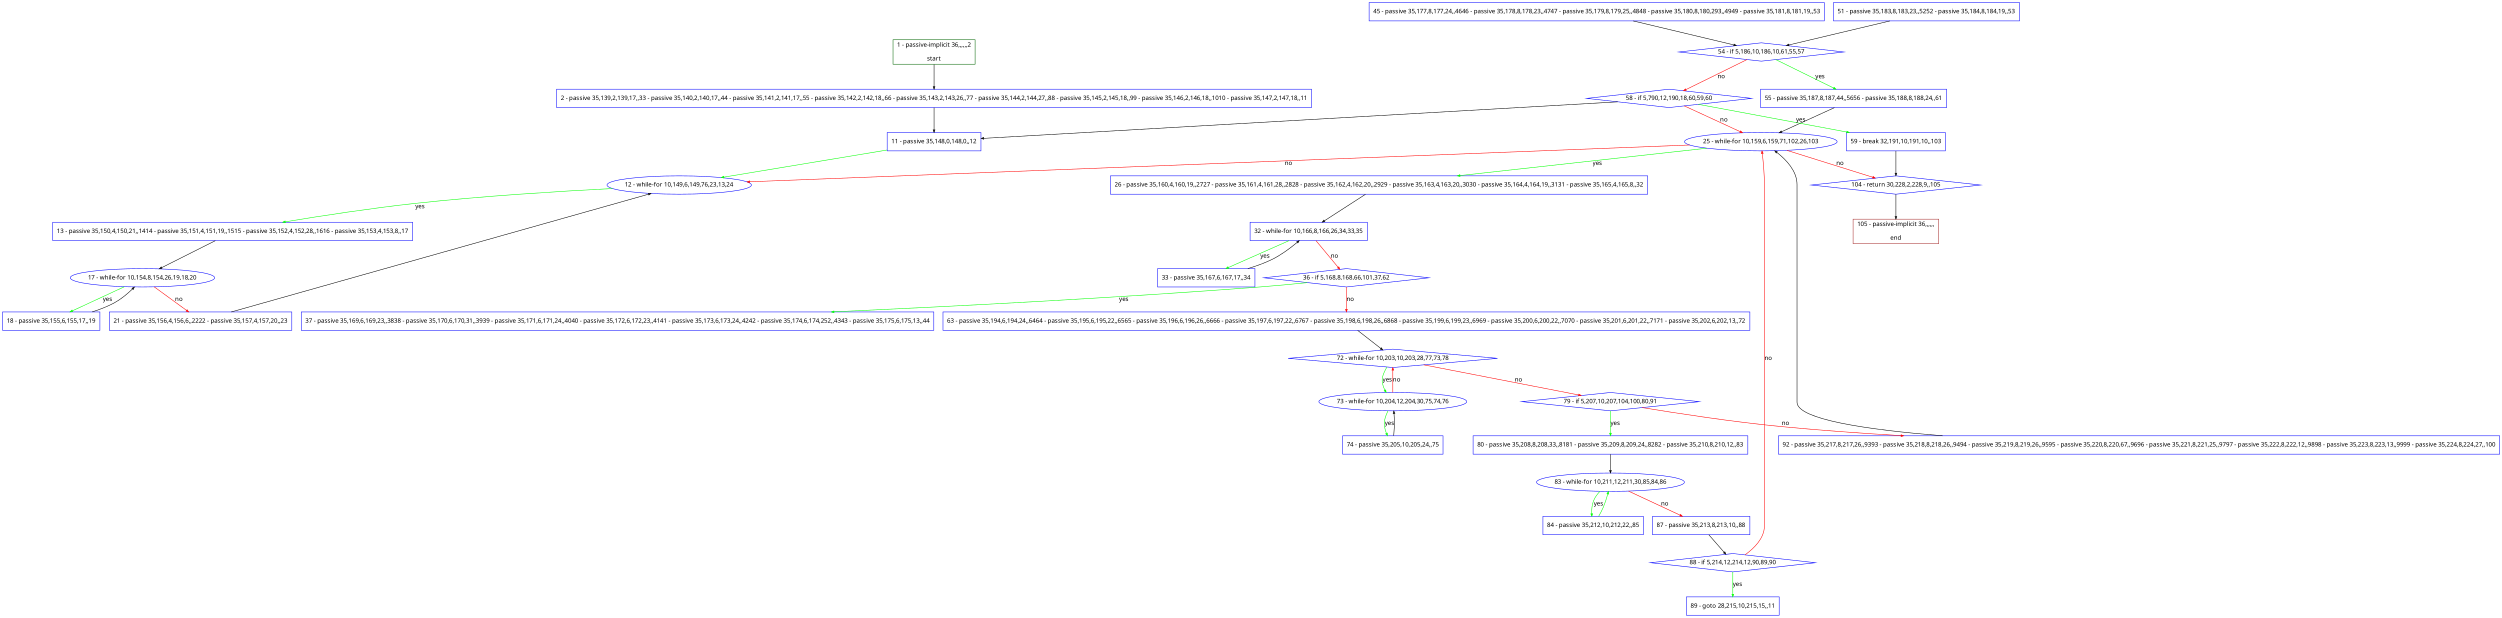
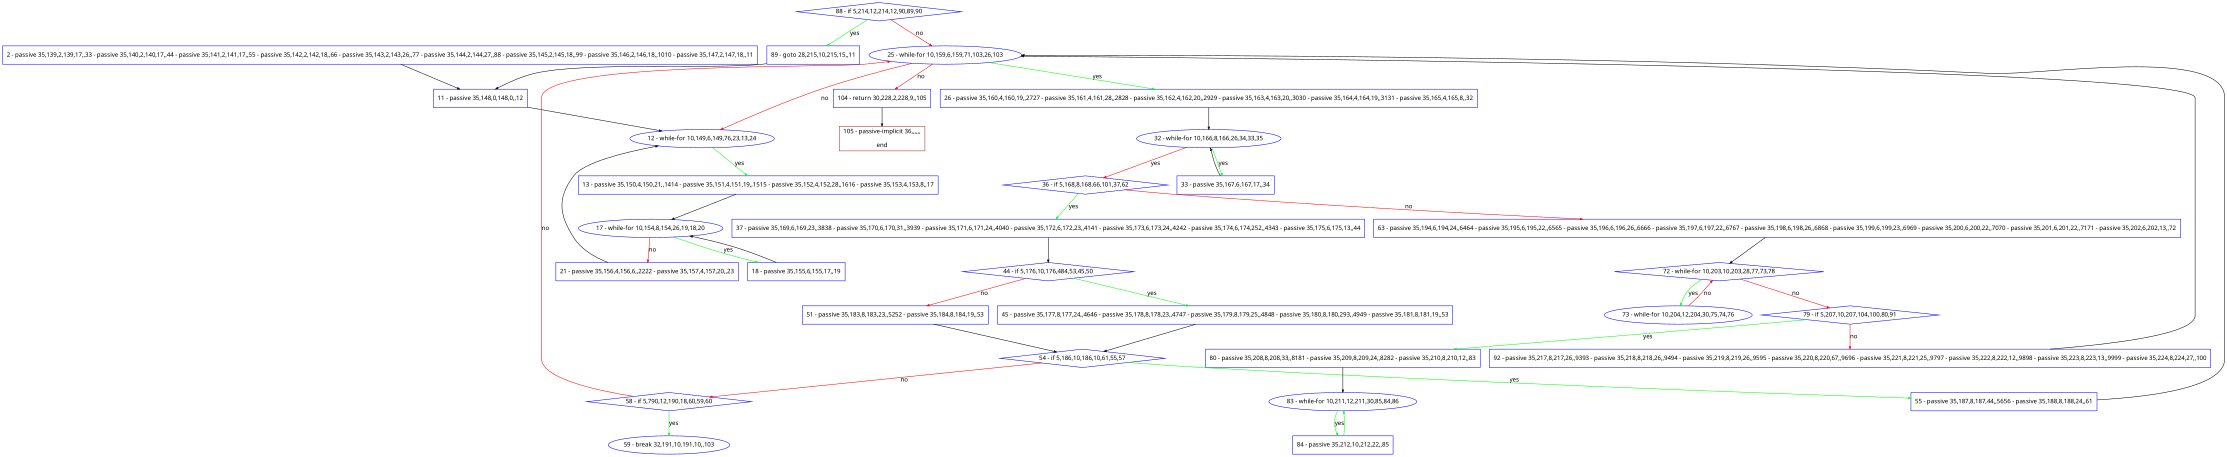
  digraph {
    bgcolor=white
    compound=true
    fillcolor="#FFFFCC"
    fontname="Noto Sans"
    fontsize=12
    pack=true
    packmode=clust
    style="rounded,filled"
    node [color="#0000ff" compound=true fillcolor="#ffffff" fixedsize=false fontname="Noto Sans" fontsize=12 node_initialized=no shape=box style=filled]
    edge [arrowhead=normal arrowsize=0.5 arrowtail=none color="#000000" compound=true dir=forward fontcolor=black fontname="Noto Sans" fontsize=12]
    n1 [label="2 - passive 35,139,2,139,17,,33 - passive 35,140,2,140,17,,44 - passive 35,141,2,141,17,,55 - passive 35,142,2,142,18,,66 - passive 35,143,2,143,26,,77 - passive 35,144,2,144,27,,88 - passive 35,145,2,145,18,,99 - passive 35,146,2,146,18,,1010 - passive 35,147,2,147,18,,11"]
    n2 [label="11 - passive 35,148,0,148,0,,12"]
    n3 [label="12 - while-for 10,149,6,149,76,23,13,24" shape=oval]
-   n4 [color="#006400" label="1 - passive-implicit 36,,,,,,2\n\nstart"]
    n5 [label="13 - passive 35,150,4,150,21,,1414 - passive 35,151,4,151,19,,1515 - passive 35,152,4,152,28,,1616 - passive 35,153,4,153,8,,17"]
    n6 [label="17 - while-for 10,154,8,154,26,19,18,20" shape=oval]
-   n7 [label="25 - while-for 10,159,6,159,71,102,26,103" shape=oval]
+   n7 [label="25 - while-for 10,159,6,159,71,103,26,103" shape=oval]
    n8 [label="26 - passive 35,160,4,160,19,,2727 - passive 35,161,4,161,28,,2828 - passive 35,162,4,162,20,,2929 - passive 35,163,4,163,20,,3030 - passive 35,164,4,164,19,,3131 - passive 35,165,4,165,8,,32"]
-   n9 [label="104 - return 30,228,2,228,9,,105" shape=diamond]
+   n9 [label="104 - return 30,228,2,228,9,,105"]
    n10 [label="18 - passive 35,155,6,155,17,,19"]
    n11 [label="21 - passive 35,156,4,156,6,,2222 - passive 35,157,4,157,20,,23"]
-   n12 [label="32 - while-for 10,166,8,166,26,34,33,35"]
+   n12 [label="32 - while-for 10,166,8,166,26,34,33,35" shape=oval]
    n13 [color="#a52a2a" label="105 - passive-implicit 36,,,,,,\n\nend"]
    n14 [label="33 - passive 35,167,6,167,17,,34"]
    n15 [label="36 - if 5,168,8,168,66,101,37,62" shape=diamond]
    n16 [label="37 - passive 35,169,6,169,23,,3838 - passive 35,170,6,170,31,,3939 - passive 35,171,6,171,24,,4040 - passive 35,172,6,172,23,,4141 - passive 35,173,6,173,24,,4242 - passive 35,174,6,174,252,,4343 - passive 35,175,6,175,13,,44"]
    n17 [label="63 - passive 35,194,6,194,24,,6464 - passive 35,195,6,195,22,,6565 - passive 35,196,6,196,26,,6666 - passive 35,197,6,197,22,,6767 - passive 35,198,6,198,26,,6868 - passive 35,199,6,199,23,,6969 - passive 35,200,6,200,22,,7070 - passive 35,201,6,201,22,,7171 - passive 35,202,6,202,13,,72"]
+   n18 [label="44 - if 5,176,10,176,484,53,45,50" shape=diamond]
    n19 [label="72 - while-for 10,203,10,203,28,77,73,78" shape=diamond]
    n20 [label="45 - passive 35,177,8,177,24,,4646 - passive 35,178,8,178,23,,4747 - passive 35,179,8,179,25,,4848 - passive 35,180,8,180,293,,4949 - passive 35,181,8,181,19,,53"]
    n21 [label="51 - passive 35,183,8,183,23,,5252 - passive 35,184,8,184,19,,53"]
    n22 [label="73 - while-for 10,204,12,204,30,75,74,76" shape=oval]
    n23 [label="79 - if 5,207,10,207,104,100,80,91" shape=diamond]
    n24 [label="54 - if 5,186,10,186,10,61,55,57" shape=diamond]
    n25 [label="55 - passive 35,187,8,187,44,,5656 - passive 35,188,8,188,24,,61"]
    n26 [label="58 - if 5,790,12,190,18,60,59,60" shape=diamond]
-   n27 [label="59 - break 32,191,10,191,10,,103"]
-   n28 [label="74 - passive 35,205,10,205,24,,75"]
+   n27 [label="59 - break 32,191,10,191,10,,103" shape=ellipse]
    n29 [label="80 - passive 35,208,8,208,33,,8181 - passive 35,209,8,209,24,,8282 - passive 35,210,8,210,12,,83"]
    n30 [label="92 - passive 35,217,8,217,26,,9393 - passive 35,218,8,218,26,,9494 - passive 35,219,8,219,26,,9595 - passive 35,220,8,220,67,,9696 - passive 35,221,8,221,25,,9797 - passive 35,222,8,222,12,,9898 - passive 35,223,8,223,13,,9999 - passive 35,224,8,224,27,,100"]
    n31 [label="83 - while-for 10,211,12,211,30,85,84,86" shape=oval]
    n32 [label="84 - passive 35,212,10,212,22,,85"]
-   n33 [label="87 - passive 35,213,8,213,10,,88"]
    n34 [label="88 - if 5,214,12,214,12,90,89,90" shape=diamond]
    n35 [label="89 - goto 28,215,10,215,15,,11"]
    n1 -> n2
-   n2 -> n3 [color="#00ff00"]
+   n2 -> n3
    n3 -> n5 [color="#00ff00" label=yes]
-   n4 -> n1
    n5 -> n6
    n6 -> n10 [color="#00ff00" label=yes]
    n6 -> n11 [color="#ff0000" label=no]
    n7 -> n3 [color="#ff0000" label=no]
    n7 -> n8 [color="#00ff00" label=yes]
    n7 -> n9 [color="#ff0000" label=no]
    n8 -> n12
    n9 -> n13
    n10 -> n6
    n11 -> n3
    n12 -> n14 [color="#00ff00" label=yes]
-   n12 -> n15 [color="#ff0000" label=no]
+   n12 -> n15 [color="#ff0000" label=yes]
    n14 -> n12
    n15 -> n16 [color="#00ff00" label=yes]
    n15 -> n17 [color="#ff0000" label=no]
+   n16 -> n18
    n17 -> n19
+   n18 -> n20 [color="#00ff00" label=yes]
+   n18 -> n21 [color="#ff0000" label=no]
    n19 -> n22 [color="#00ff00" label=yes]
    n19 -> n23 [color="#ff0000" label=no]
    n20 -> n24
    n21 -> n24
    n22 -> n19 [color="#ff0000" label=no]
-   n22 -> n28 [color="#00ff00" label=yes]
    n23 -> n29 [color="#00ff00" label=yes]
    n23 -> n30 [color="#ff0000" label=no]
    n24 -> n25 [color="#00ff00" label=yes]
    n24 -> n26 [color="#ff0000" label=no]
    n25 -> n7
    n26 -> n7 [color="#ff0000" label=no]
    n26 -> n27 [color="#00ff00" label=yes]
-   n27 -> n9
-   n28 -> n22
    n29 -> n31
    n30 -> n7
    n31 -> n32 [color="#00ff00" label=yes]
-   n31 -> n33 [color="#ff0000" label=no]
    n32 -> n31 [color="#00ff00"]
-   n33 -> n34
    n34 -> n7 [color="#ff0000" label=no]
    n34 -> n35 [color="#00ff00" label=yes]
-   n26 -> n2
+   n35 -> n2
  }
